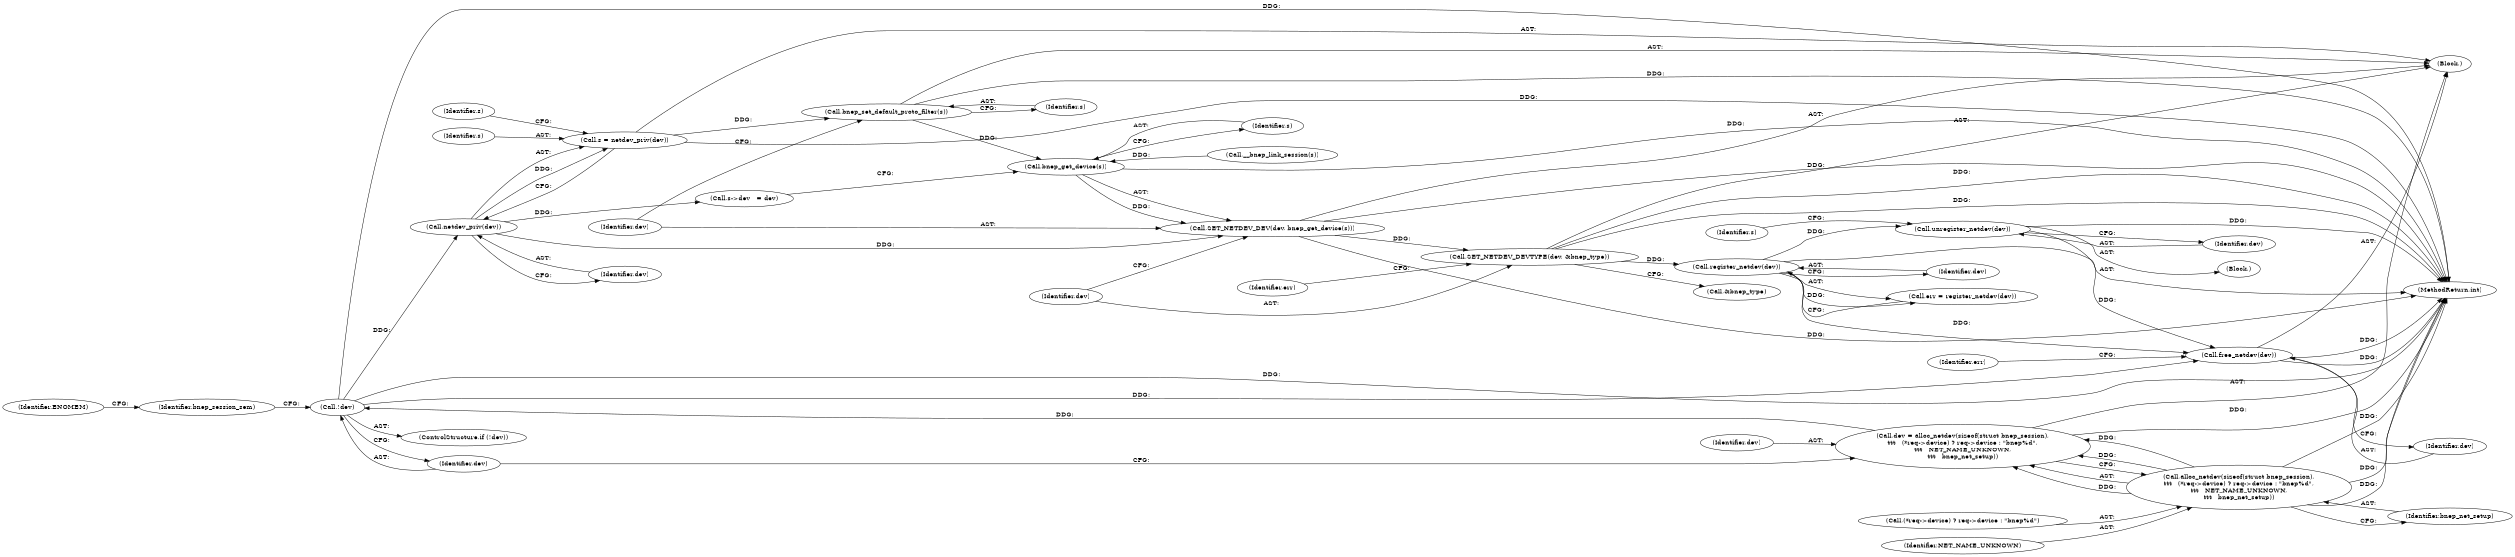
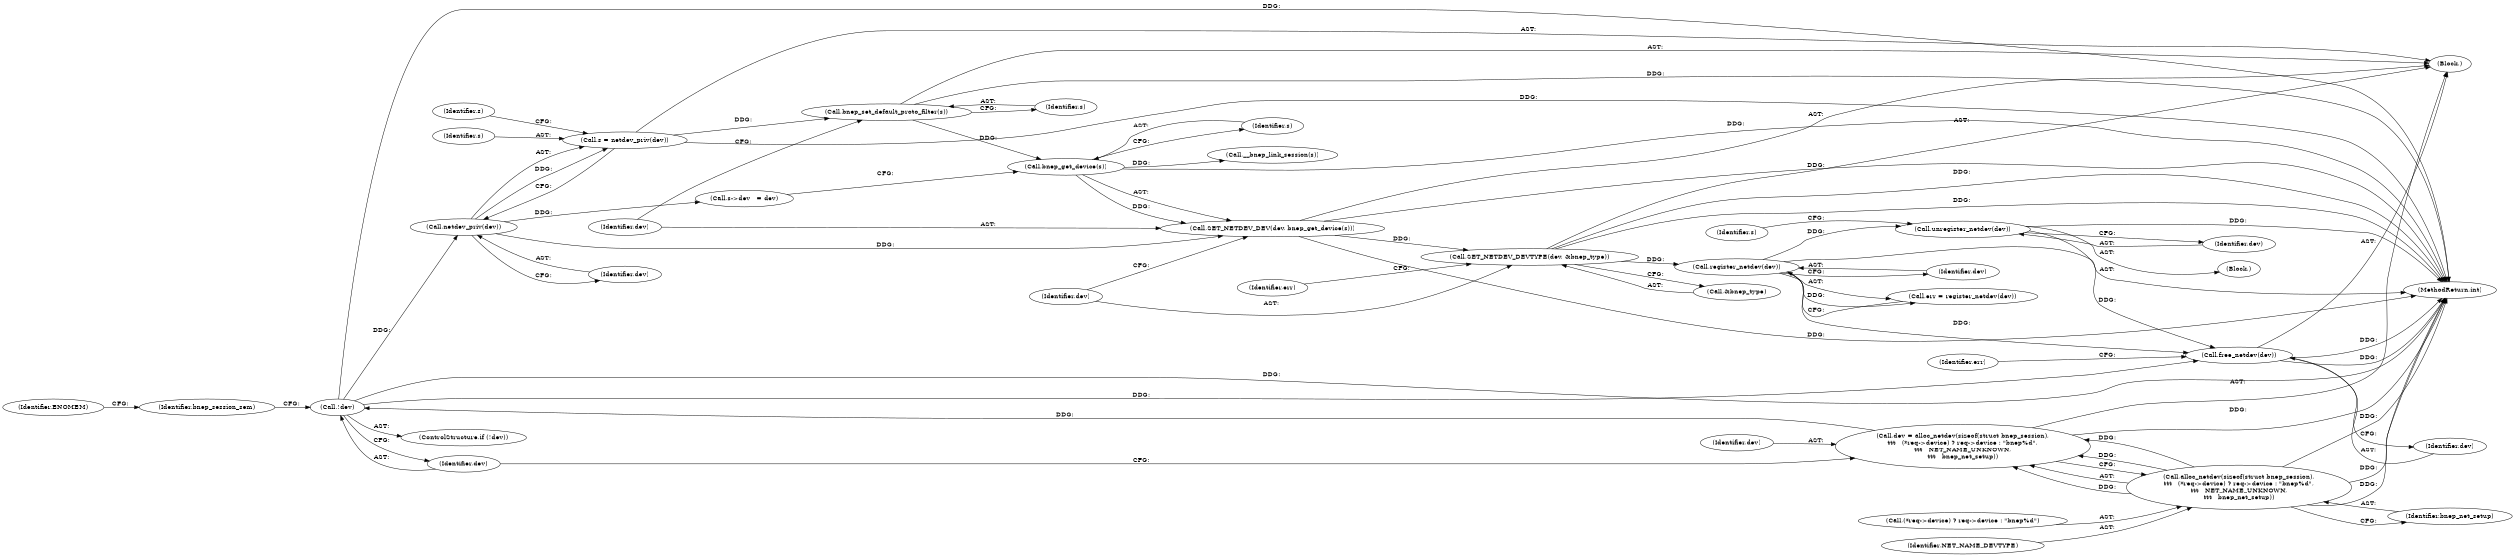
  digraph {
    rankdir=LR
    n1 [label="(Call,free_netdev(dev))"]
    n2 [label="(Identifier,dev)"]
    n3 [label="(Block,)"]
    n4 [label="(MethodReturn,int)"]
    n5 [label="(Call,!dev)"]
    n6 [label="(Call,netdev_priv(dev))"]
    n7 [label="(Identifier,dev)"]
    n8 [label="(ControlStructure,if (!dev))"]
    n9 [label="(Call,SET_NETDEV_DEV(dev, bnep_get_device(s)))"]
    n10 [label="(Call,s = netdev_priv(dev))"]
    n11 [label="(Identifier,dev)"]
    n12 [label="(Call,s->dev   = dev)"]
    n13 [label="(Call,dev = alloc_netdev(sizeof(struct bnep_session),\n\t\t\t   (*req->device) ? req->device : \"bnep%d\",\n\t\t\t   NET_NAME_UNKNOWN,\n\t\t\t   bnep_net_setup))"]
    n14 [label="(Call,alloc_netdev(sizeof(struct bnep_session),\n\t\t\t   (*req->device) ? req->device : \"bnep%d\",\n\t\t\t   NET_NAME_UNKNOWN,\n\t\t\t   bnep_net_setup))"]
    n15 [label="(Identifier,bnep_net_setup)"]
    n16 [label="(Call,unregister_netdev(dev))"]
    n17 [label="(Block,)"]
    n18 [label="(Identifier,dev)"]
    n19 [label="(Call,register_netdev(dev))"]
    n20 [label="(Identifier,dev)"]
    n21 [label="(Call,err = register_netdev(dev))"]
    n22 [label="(Call,SET_NETDEV_DEVTYPE(dev, &bnep_type))"]
    n23 [label="(Call,&bnep_type)"]
    n24 [label="(Call,bnep_get_device(s))"]
    n25 [label="(Identifier,s)"]
    n26 [label="(Call,__bnep_link_session(s))"]
    n27 [label="(Call,bnep_set_default_proto_filter(s))"]
    n28 [label="(Identifier,s)"]
    n29 [label="(Identifier,dev)"]
    n30 [label="(Identifier,err)"]
    n31 [label="(Call,(*req->device) ? req->device : \"bnep%d\")"]
-   n32 [label="(Identifier,NET_NAME_UNKNOWN)"]
+   n32 [label="(Identifier,NET_NAME_DEVTYPE)"]
    n33 [label="(Identifier,s)"]
    n34 [label="(Identifier,bnep_session_sem)"]
    n35 [label="(Identifier,err)"]
    n36 [label="(Identifier,s)"]
    n37 [label="(Identifier,ENOMEM)"]
    n38 [label="(Identifier,dev)"]
    n39 [label="(Identifier,dev)"]
    n40 [label="(Identifier,s)"]
    n1 -> n2 [label="CFG: "]
    n1 -> n3 [label="AST: "]
    n1 -> n4 [label="DDG: "]
    n1 -> n4 [label="DDG: "]
    n2 -> n1 [label="AST: "]
    n5 -> n1 [label="DDG: "]
    n5 -> n4 [label="DDG: "]
    n5 -> n4 [label="DDG: "]
    n5 -> n6 [label="DDG: "]
    n5 -> n7 [label="CFG: "]
    n5 -> n8 [label="AST: "]
    n6 -> n9 [label="DDG: "]
    n6 -> n10 [label="AST: "]
    n6 -> n10 [label="DDG: "]
    n6 -> n11 [label="CFG: "]
    n6 -> n12 [label="DDG: "]
    n7 -> n5 [label="AST: "]
    n7 -> n13 [label="CFG: "]
    n9 -> n3 [label="AST: "]
    n9 -> n4 [label="DDG: "]
    n9 -> n4 [label="DDG: "]
    n9 -> n22 [label="DDG: "]
    n10 -> n3 [label="AST: "]
    n10 -> n4 [label="DDG: "]
    n10 -> n6 [label="CFG: "]
    n10 -> n27 [label="DDG: "]
    n11 -> n6 [label="AST: "]
    n12 -> n24 [label="CFG: "]
    n13 -> n3 [label="AST: "]
    n13 -> n4 [label="DDG: "]
    n13 -> n5 [label="DDG: "]
    n13 -> n14 [label="CFG: "]
    n14 -> n4 [label="DDG: "]
    n14 -> n4 [label="DDG: "]
    n14 -> n4 [label="DDG: "]
    n14 -> n13 [label="AST: "]
    n14 -> n13 [label="DDG: "]
    n14 -> n13 [label="DDG: "]
    n14 -> n13 [label="DDG: "]
    n14 -> n15 [label="CFG: "]
    n15 -> n14 [label="AST: "]
    n16 -> n1 [label="DDG: "]
    n16 -> n4 [label="DDG: "]
    n16 -> n17 [label="AST: "]
    n16 -> n18 [label="CFG: "]
    n18 -> n16 [label="AST: "]
    n19 -> n1 [label="DDG: "]
    n19 -> n4 [label="AST: "]
    n19 -> n16 [label="DDG: "]
    n19 -> n20 [label="CFG: "]
    n19 -> n21 [label="AST: "]
    n19 -> n21 [label="DDG: "]
    n20 -> n19 [label="AST: "]
    n21 -> n19 [label="CFG: "]
    n22 -> n3 [label="AST: "]
    n22 -> n4 [label="DDG: "]
    n22 -> n4 [label="DDG: "]
    n22 -> n19 [label="DDG: "]
    n22 -> n23 [label="CFG: "]
+   n23 -> n22 [label="AST: "]
    n24 -> n4 [label="DDG: "]
    n24 -> n9 [label="AST: "]
    n24 -> n9 [label="DDG: "]
    n24 -> n25 [label="CFG: "]
-   n26 -> n24 [label="DDG: "]
+   n24 -> n26 [label="DDG: "]
    n25 -> n24 [label="AST: "]
    n27 -> n3 [label="AST: "]
    n27 -> n4 [label="DDG: "]
    n27 -> n24 [label="DDG: "]
    n27 -> n28 [label="CFG: "]
    n28 -> n27 [label="AST: "]
    n29 -> n9 [label="AST: "]
    n29 -> n27 [label="CFG: "]
    n30 -> n1 [label="CFG: "]
    n31 -> n14 [label="AST: "]
    n32 -> n14 [label="AST: "]
    n33 -> n10 [label="AST: "]
    n34 -> n5 [label="CFG: "]
    n35 -> n22 [label="CFG: "]
    n36 -> n16 [label="CFG: "]
    n37 -> n34 [label="CFG: "]
    n38 -> n13 [label="AST: "]
    n39 -> n9 [label="CFG: "]
    n39 -> n22 [label="AST: "]
    n40 -> n10 [label="CFG: "]
  }
